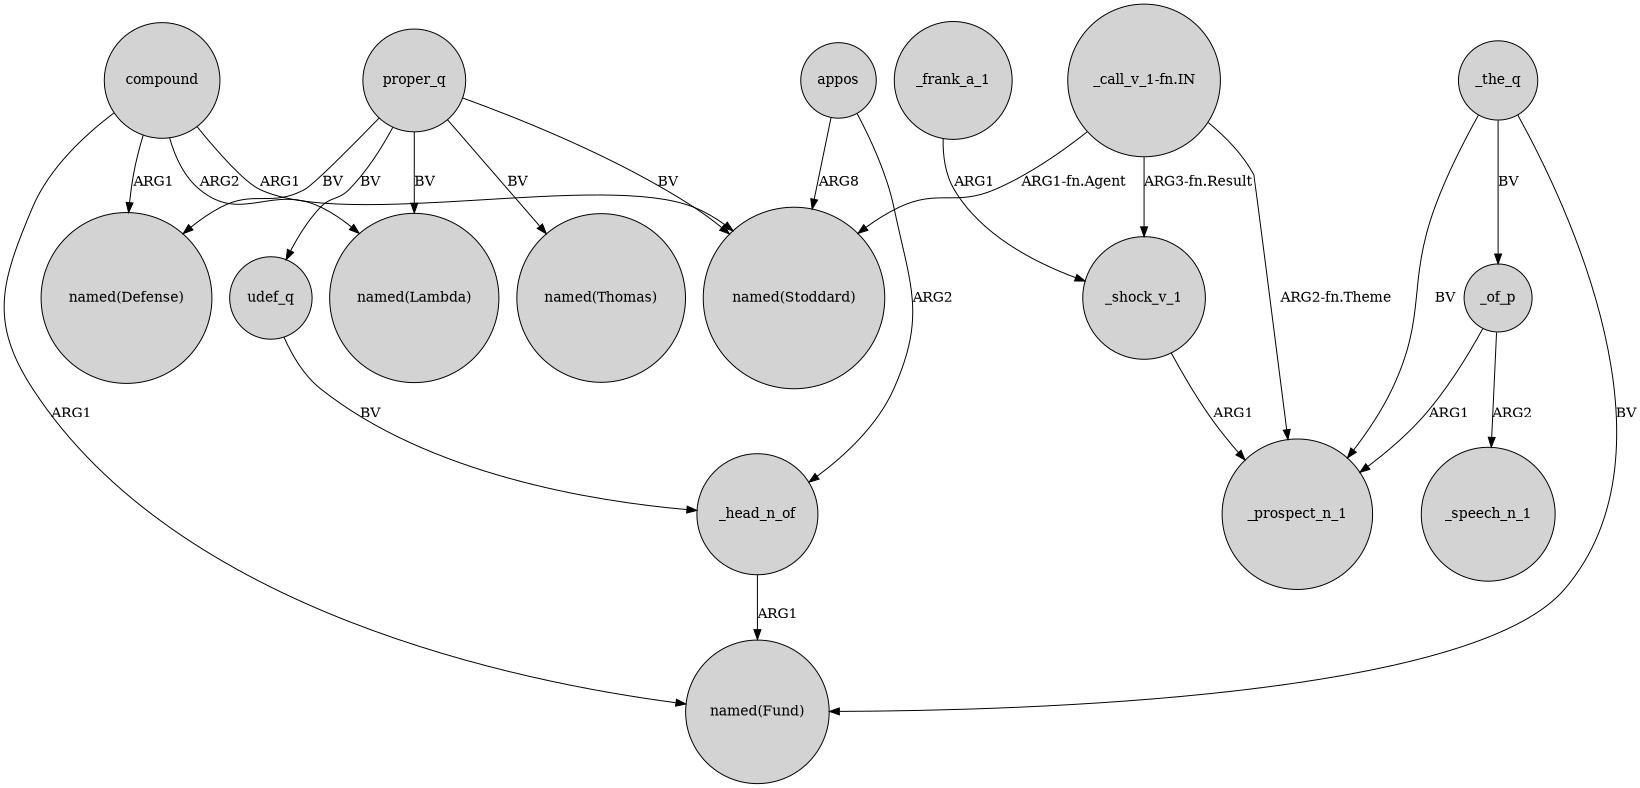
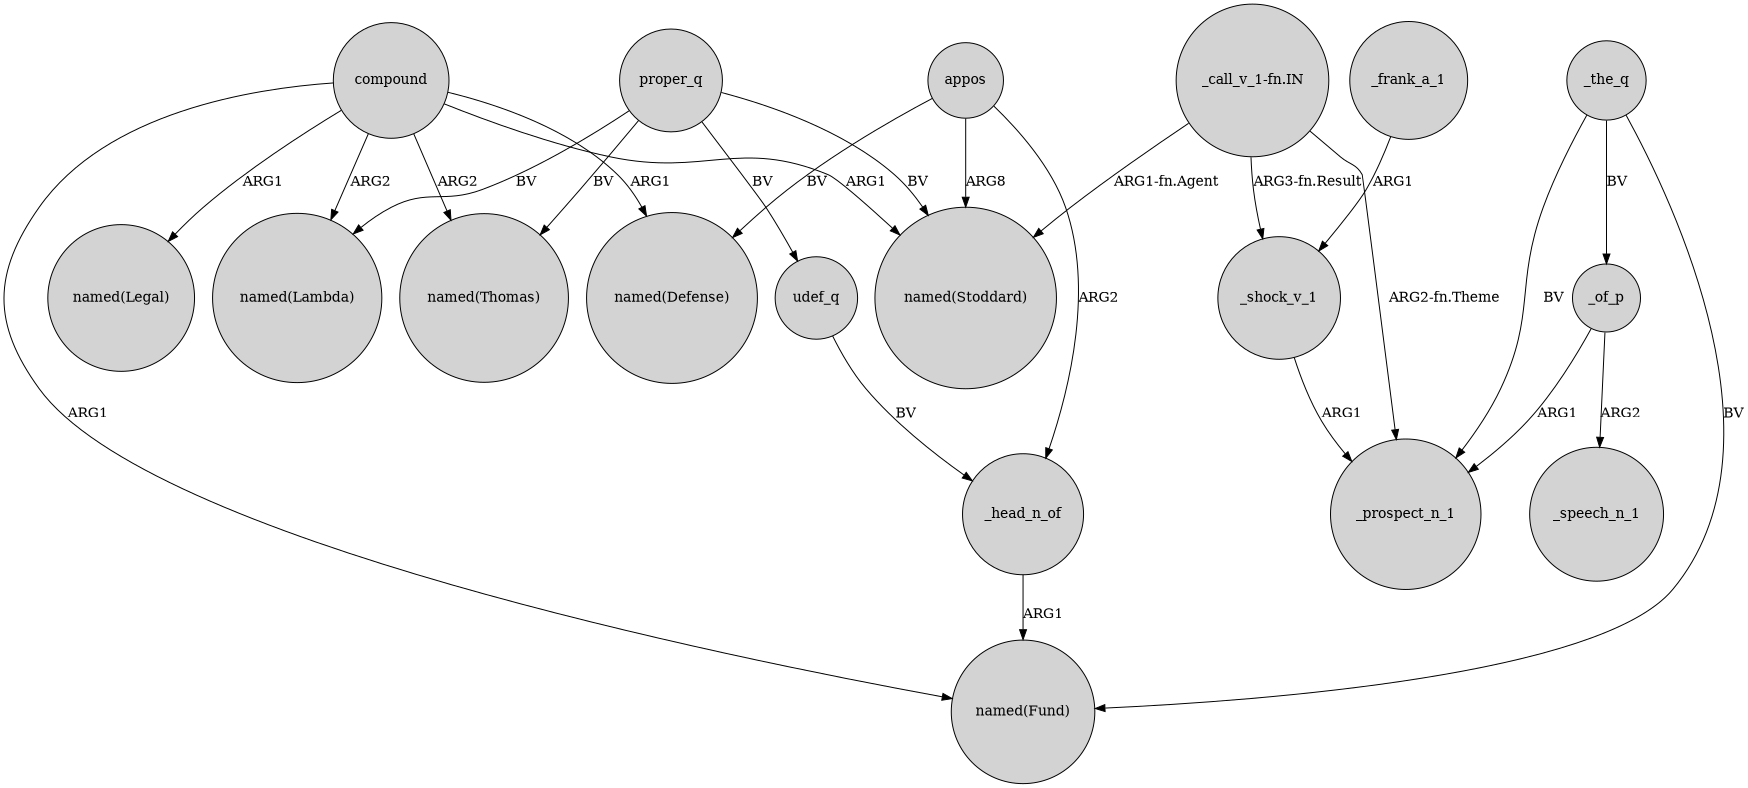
  digraph {
    node [shape=circle style=filled]
    compound
    "named(Defense)"
    "named(Stoddard)"
    "named(Lambda)"
    "named(Fund)"
    "named(Thomas)"
+   "named(Legal)"
    proper_q
    udef_q
    appos
    _head_n_of
    _of_p
    _prospect_n_1
    _speech_n_1
    "_call_v_1-fn.IN"
    _shock_v_1
    _the_q
    _frank_a_1
    compound -> "named(Defense)" [label=ARG1]
    compound -> "named(Stoddard)" [label=ARG1]
    compound -> "named(Lambda)" [label=ARG2]
    compound -> "named(Fund)" [label=ARG1]
-   proper_q -> "named(Defense)" [label=BV]
+   compound -> "named(Thomas)" [label=ARG2]
+   compound -> "named(Legal)" [label=ARG1]
+   appos -> "named(Defense)" [label=BV]
    proper_q -> "named(Stoddard)" [label=BV]
    proper_q -> "named(Lambda)" [label=BV]
    proper_q -> "named(Thomas)" [label=BV]
    proper_q -> udef_q [label=BV]
    udef_q -> _head_n_of [label=BV]
    appos -> "named(Stoddard)" [label=ARG8]
    appos -> _head_n_of [label=ARG2]
    _head_n_of -> "named(Fund)" [label=ARG1]
    _of_p -> _prospect_n_1 [label=ARG1]
    _of_p -> _speech_n_1 [label=ARG2]
    "_call_v_1-fn.IN" -> "named(Stoddard)" [label="ARG1-fn.Agent"]
    "_call_v_1-fn.IN" -> _prospect_n_1 [label="ARG2-fn.Theme"]
    "_call_v_1-fn.IN" -> _shock_v_1 [label="ARG3-fn.Result"]
    _shock_v_1 -> _prospect_n_1 [label=ARG1]
    _the_q -> "named(Fund)" [label=BV]
    _the_q -> _of_p [label=BV]
    _the_q -> _prospect_n_1 [label=BV]
    _frank_a_1 -> _shock_v_1 [label=ARG1]
  }
